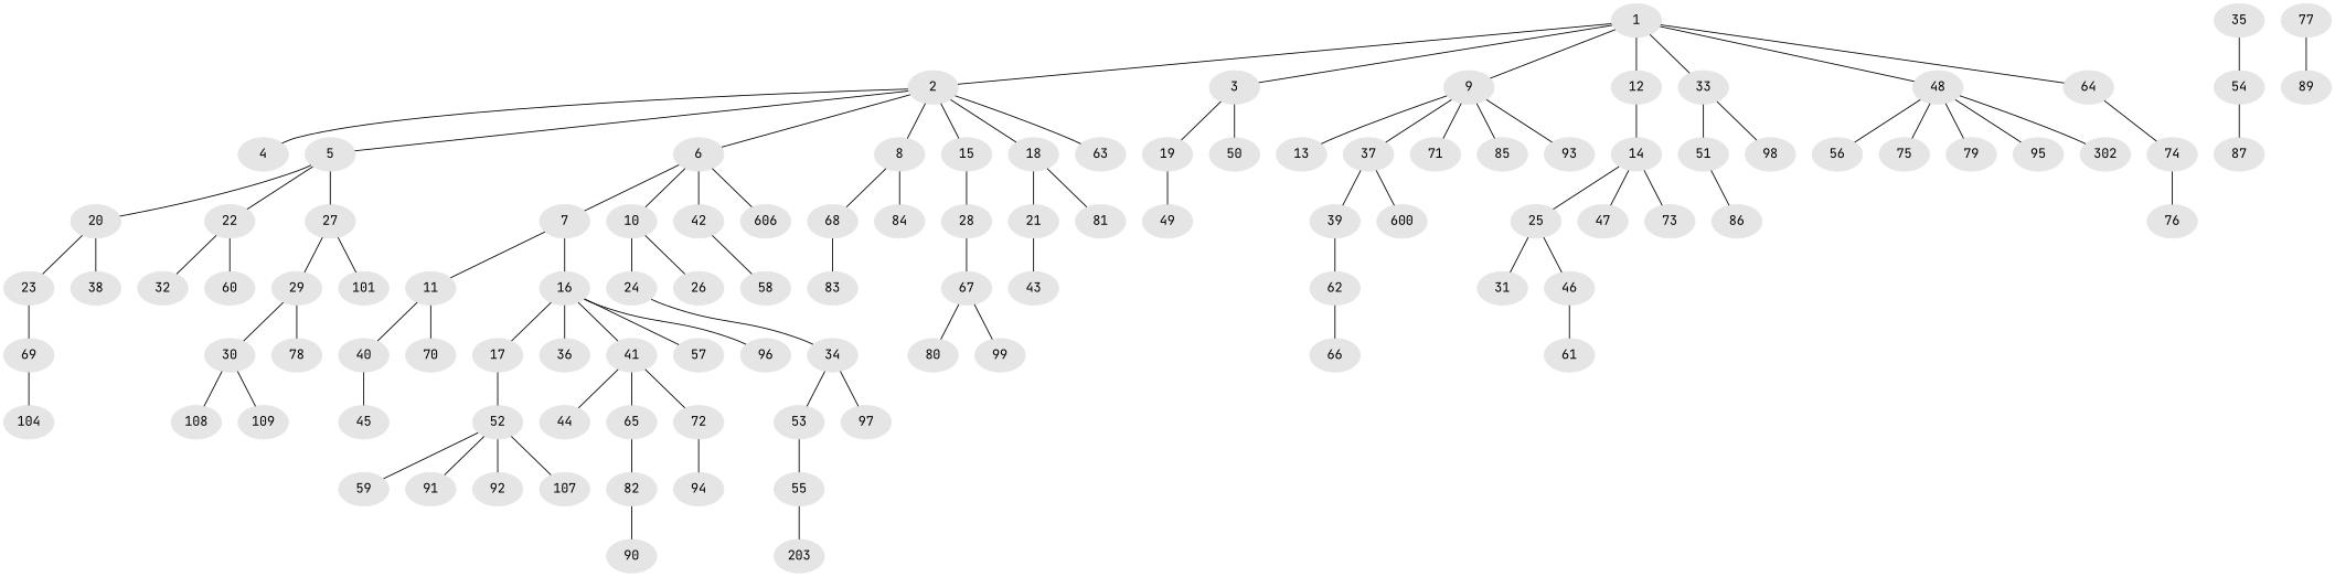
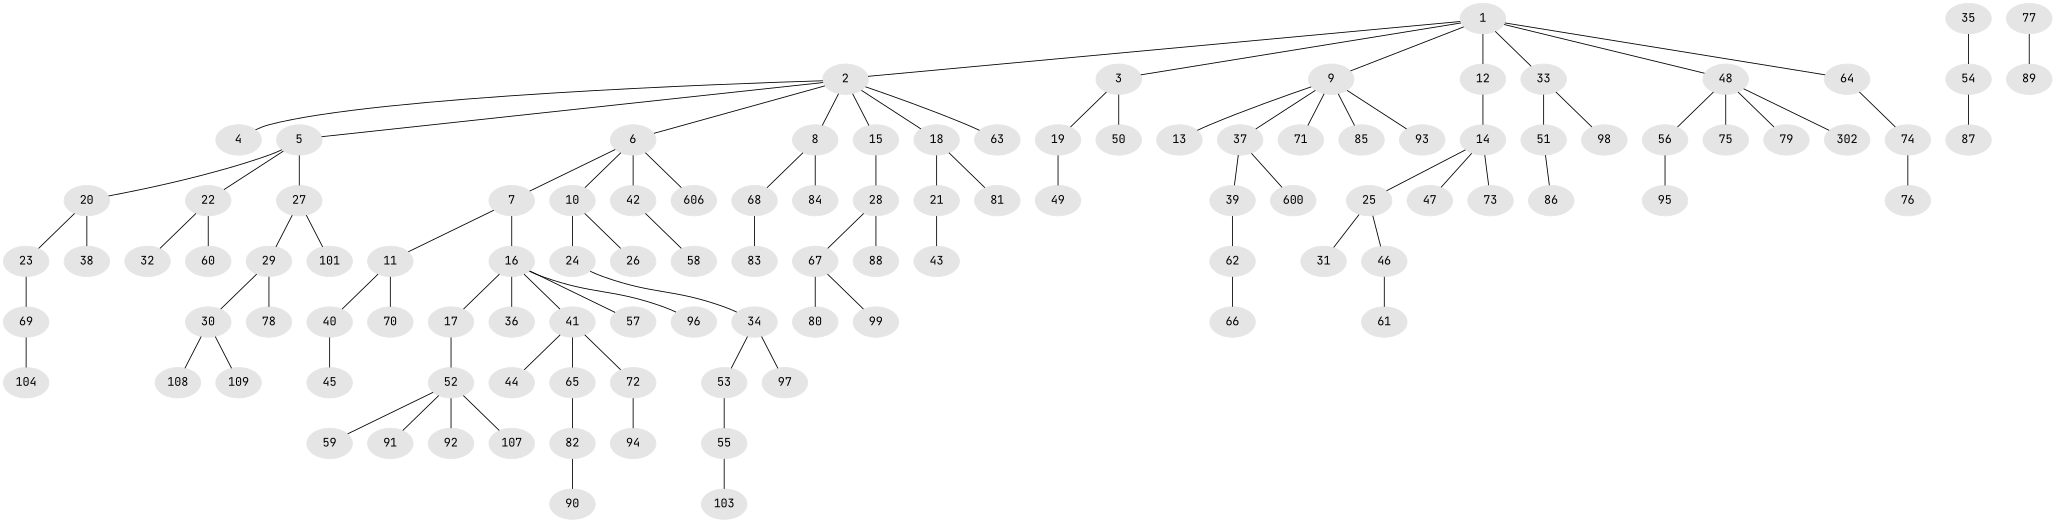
  graph {
    fontname="JetBrains Mono"
    node [color=gray90 fontname="JetBrains Mono" style=filled]
    edge [fontname="JetBrains Mono"]
    1
    2
    3
    9
    12
    33
    48
    64
    4
    5
    6
    8
    15
    18
    63
    19
    50
    13
    37
    71
    85
    93
    14
    51
    98
    56
    75
    79
    95
    n30 [label=302]
    74
    20
    22
    27
    7
    10
    42
    n38 [label=606]
    68
    84
    28
    21
    81
    49
    35
    54
    23
    38
    32
    60
    29
    101
    11
    16
    24
    26
    58
    40
    70
    17
    36
    41
    57
    96
    83
    39
    n67 [label=600]
    34
    45
    25
    47
    73
    31
    46
    67
+   88
    52
    44
    65
    72
    59
    91
    92
    107
    43
    69
    104
    53
    97
    61
    77
    89
    30
    78
    80
    99
    108
    109
    86
    55
    87
    62
    66
    82
    94
-   103 [label=203]
+   103
    76
    90
    1 -- 2
    1 -- 3
    1 -- 9
    1 -- 12
    1 -- 33
    1 -- 48
    1 -- 64
    2 -- 4
    2 -- 5
    2 -- 6
    2 -- 8
    2 -- 15
    2 -- 18
    2 -- 63
    3 -- 19
    3 -- 50
    9 -- 13
    9 -- 37
    9 -- 71
    9 -- 85
    9 -- 93
    12 -- 14
    33 -- 51
    33 -- 98
    48 -- 56
    48 -- 75
    48 -- 79
-   48 -- 95
+   56 -- 95
    48 -- n30
    64 -- 74
    5 -- 20
    5 -- 22
    5 -- 27
    6 -- 7
    6 -- 10
    6 -- 42
    6 -- n38
    8 -- 68
    8 -- 84
    15 -- 28
    18 -- 21
    18 -- 81
    19 -- 49
    37 -- 39
    37 -- n67
    14 -- 25
    14 -- 47
    14 -- 73
    51 -- 86
    74 -- 76
    20 -- 23
    20 -- 38
    22 -- 32
    22 -- 60
    27 -- 29
    27 -- 101
    7 -- 11
    7 -- 16
    10 -- 24
    10 -- 26
    42 -- 58
    68 -- 83
    28 -- 67
+   28 -- 88
    21 -- 43
    35 -- 54
    54 -- 87
    23 -- 69
    29 -- 30
    29 -- 78
    11 -- 40
    11 -- 70
    16 -- 17
    16 -- 36
    16 -- 41
    16 -- 57
    16 -- 96
    24 -- 34
    40 -- 45
    17 -- 52
    41 -- 44
    41 -- 65
    41 -- 72
    39 -- 62
    34 -- 53
    34 -- 97
    25 -- 31
    25 -- 46
    46 -- 61
    67 -- 80
    67 -- 99
    52 -- 59
    52 -- 91
    52 -- 92
    52 -- 107
    65 -- 82
    72 -- 94
    69 -- 104
    53 -- 55
    77 -- 89
    30 -- 108
    30 -- 109
    55 -- 103
    62 -- 66
    82 -- 90
  }
